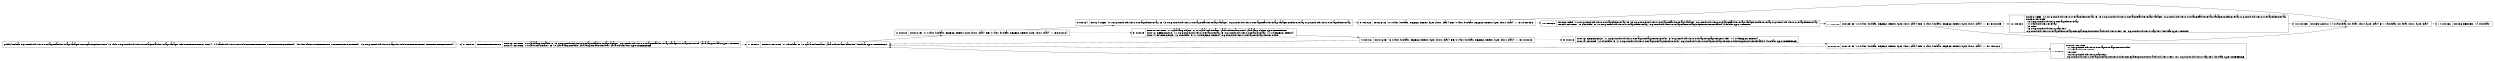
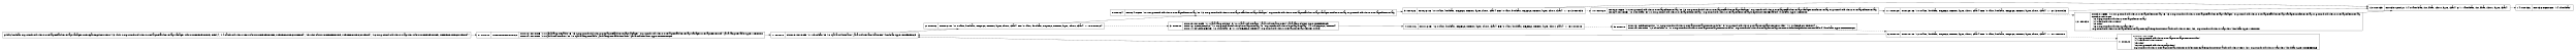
  digraph {
    rankdir=LR
    node [shape=record]
    n1 [label="{0\:\ 0x0000|MTH_ENTER_BLOCK\l|0x0000: INVOKE  (r0 I:java.lang.Iterable) = (r3 I:org.osmdroid.views.overlay.DefaultOverlayManager) org.osmdroid.views.overlay.DefaultOverlayManager.overlaysReversed():java.lang.Iterable type: VIRTUAL \l0x0004: INVOKE  (r0 I:java.util.Iterator) = (r0 I:java.lang.Iterable) java.lang.Iterable.iterator():java.util.Iterator type: INTERFACE \l}"]
    n2 [label="{1\:\ 0x0008|0x0008: INVOKE  (r1 I:boolean) = (r0 I:java.util.Iterator) java.util.Iterator.hasNext():boolean type: INTERFACE \l}"]
    n3 [label="{2\:\ 0x000c|0x000c: IF  (r1 I:?[int, boolean, OBJECT, ARRAY, byte, short, char]) == (0 ?[int, boolean, OBJECT, ARRAY, byte, short, char])  \-\> B:8:0x0024 \l}"]
    n4 [label="{3\:\ 0x000e|0x000e: INVOKE  (r1 I:java.lang.Object) = (r0 I:java.util.Iterator) java.util.Iterator.next():java.lang.Object type: INTERFACE \l0x0012: CHECK_CAST  (r1 I:org.osmdroid.views.overlay.Overlay) = (org.osmdroid.views.overlay.Overlay) (r1 I:?[OBJECT, ARRAY]) \l0x0014: INSTANCE_OF  (r2 I:boolean) = (r1 I:?[OBJECT, ARRAY]) org.osmdroid.views.overlay.IOverlayMenuProvider \l}"]
    n5 [label="{8\:\ 0x0024|0x0024: IGET  (r0 I:org.osmdroid.views.overlay.TilesOverlay) = (r3 I:org.osmdroid.views.overlay.DefaultOverlayManager) org.osmdroid.views.overlay.DefaultOverlayManager.mTilesOverlay org.osmdroid.views.overlay.TilesOverlay \l}"]
    n6 [label="{4\:\ 0x0016|0x0016: IF  (r2 I:?[int, boolean, OBJECT, ARRAY, byte, short, char]) == (0 ?[int, boolean, OBJECT, ARRAY, byte, short, char])  \-\> B:1:0x0008 \l}"]
    n7 [label="{9\:\ 0x0026|0x0026: IF  (r0 I:?[int, boolean, OBJECT, ARRAY, byte, short, char]) == (0 ?[int, boolean, OBJECT, ARRAY, byte, short, char])  \-\> B:13:0x0035 \l}"]
    n8 [label="{5\:\ 0x0018|0x0018: CHECK_CAST  (r1 I:org.osmdroid.views.overlay.IOverlayMenuProvider) = (org.osmdroid.views.overlay.IOverlayMenuProvider) (r1 I:?[OBJECT, ARRAY]) \l0x001a: INVOKE  (r2 I:boolean) = (r1 I:org.osmdroid.views.overlay.IOverlayMenuProvider) org.osmdroid.views.overlay.IOverlayMenuProvider.isOptionsMenuEnabled():boolean type: INTERFACE \l}"]
    n9 [label="{6\:\ 0x001e|0x001e: IF  (r2 I:?[int, boolean, OBJECT, ARRAY, byte, short, char]) == (0 ?[int, boolean, OBJECT, ARRAY, byte, short, char])  \-\> B:1:0x0008 \l}"]
    n10 [label="{7\:\ 0x0020|0x0020: INVOKE  \l  (r1 I:org.osmdroid.views.overlay.IOverlayMenuProvider)\l  (r4 I:android.view.Menu)\l  (r5 I:int)\l  (r6 I:org.osmdroid.views.MapView)\l org.osmdroid.views.overlay.IOverlayMenuProvider.onPrepareOptionsMenu(android.view.Menu, int, org.osmdroid.views.MapView):boolean type: INTERFACE \l}"]
    n11 [label="{10\:\ 0x0028|0x0028: IGET  (r0 I:org.osmdroid.views.overlay.TilesOverlay) = (r3 I:org.osmdroid.views.overlay.DefaultOverlayManager) org.osmdroid.views.overlay.DefaultOverlayManager.mTilesOverlay org.osmdroid.views.overlay.TilesOverlay \l0x002a: INVOKE  (r0 I:boolean) = (r0 I:org.osmdroid.views.overlay.TilesOverlay) org.osmdroid.views.overlay.TilesOverlay.isOptionsMenuEnabled():boolean type: VIRTUAL \l}"]
    n12 [label="{13\:\ 0x0035|0x0035: CONST  (r4 I:?[boolean, int, float, short, byte, char]) = (1 ?[boolean, int, float, short, byte, char]) \l}"]
    n13 [label="{11\:\ 0x002e|0x002e: IF  (r0 I:?[int, boolean, OBJECT, ARRAY, byte, short, char]) == (0 ?[int, boolean, OBJECT, ARRAY, byte, short, char])  \-\> B:13:0x0035 \l}"]
    n14 [label="{14\:\ 0x0036|0x0036: RETURN  (r4 I:boolean) \l}"]
-   n15 [label="{12\:\ 0x0030|0x0030: IGET  (r0 I:org.osmdroid.views.overlay.TilesOverlay) = (r3 I:org.osmdroid.views.overlay.DefaultOverlayManager) org.osmdroid.views.overlay.DefaultOverlayManager.mTilesOverlay org.osmdroid.views.overlay.TilesOverlay \l0x0032: INVOKE  \l  (r0 I:org.osmdroid.views.overlay.TilesOverlay)\l  (r4 I:android.view.Overlay)\l  (r5 I:int)\l  (r6 I:org.osmdroid.views.MapView)\l org.osmdroid.views.overlay.TilesOverlay.onPrepareOptionsMenu(android.view.Menu, int, org.osmdroid.views.MapView):boolean type: VIRTUAL \l}"]
+   n15 [label="{12\:\ 0x0030|0x0030: IGET  (r0 I:org.osmdroid.views.overlay.TilesOverlay) = (r3 I:org.osmdroid.views.overlay.DefaultOverlayManager) org.osmdroid.views.overlay.DefaultOverlayManager.mTilesOverlay org.osmdroid.views.overlay.TilesOverlay \l0x0032: INVOKE  \l  (r0 I:org.osmdroid.views.overlay.TilesOverlay)\l  (r4 I:android.view.Menu)\l  (r5 I:int)\l  (r6 I:org.osmdroid.views.MapView)\l org.osmdroid.views.overlay.TilesOverlay.onPrepareOptionsMenu(android.view.Menu, int, org.osmdroid.views.MapView):boolean type: VIRTUAL \l}"]
    n16 [label="{public boolean org.osmdroid.views.overlay.DefaultOverlayManager.onPrepareOptionsMenu((r3 'this' I:org.osmdroid.views.overlay.DefaultOverlayManager A[IMMUTABLE_TYPE, THIS]), (r4 I:android.view.Menu A[IMMUTABLE_TYPE, METHOD_ARGUMENT]), (r5 I:int A[IMMUTABLE_TYPE, METHOD_ARGUMENT]), (r6 I:org.osmdroid.views.MapView A[IMMUTABLE_TYPE, METHOD_ARGUMENT])) }"]
    n1 -> n2
    n2 -> n3
    n3 -> n4 [style=dashed]
    n3 -> n5
    n4 -> n6
    n5 -> n7
-   n6 -> n2
    n6 -> n8 [style=dashed]
    n7 -> n11 [style=dashed]
    n7 -> n12
    n8 -> n9 [style=dashed]
    n9 -> n2
    n9 -> n10 [style=dashed]
    n10 -> n2
    n11 -> n13
    n12 -> n14
    n13 -> n12
    n13 -> n15 [style=dashed]
    n15 -> n12
    n16 -> n1
  }
